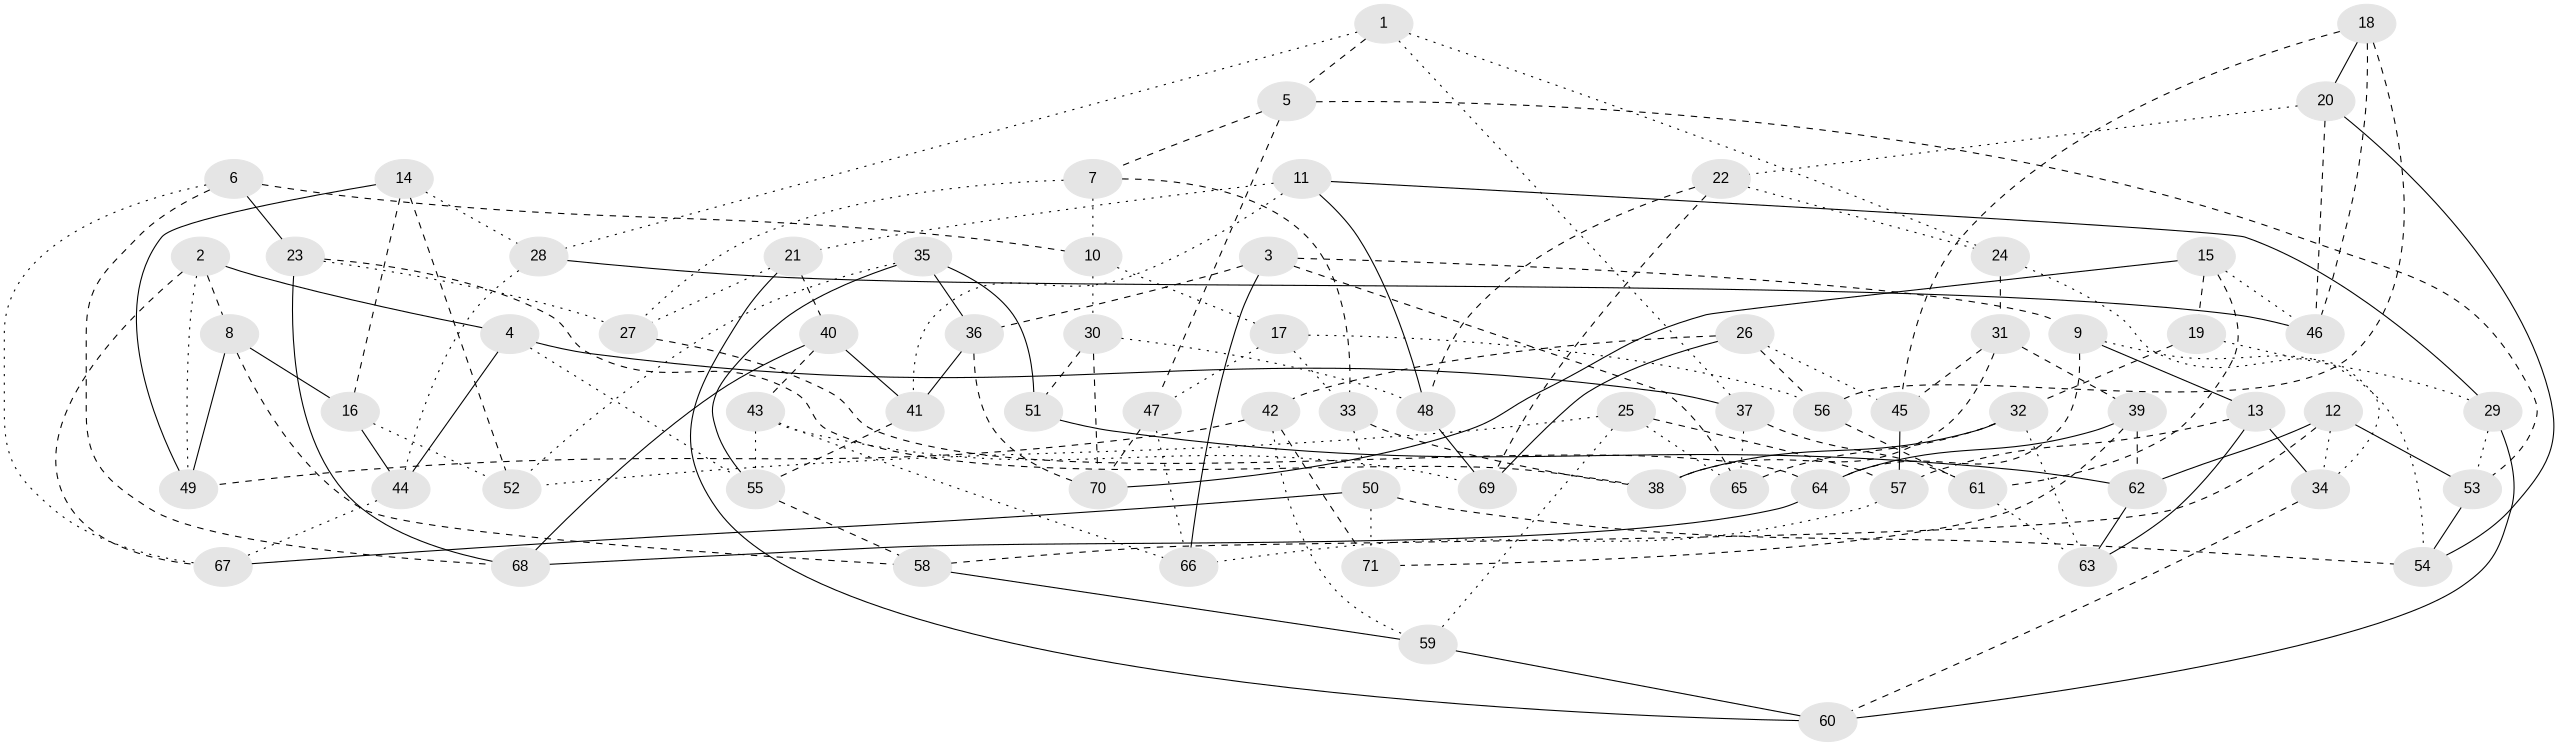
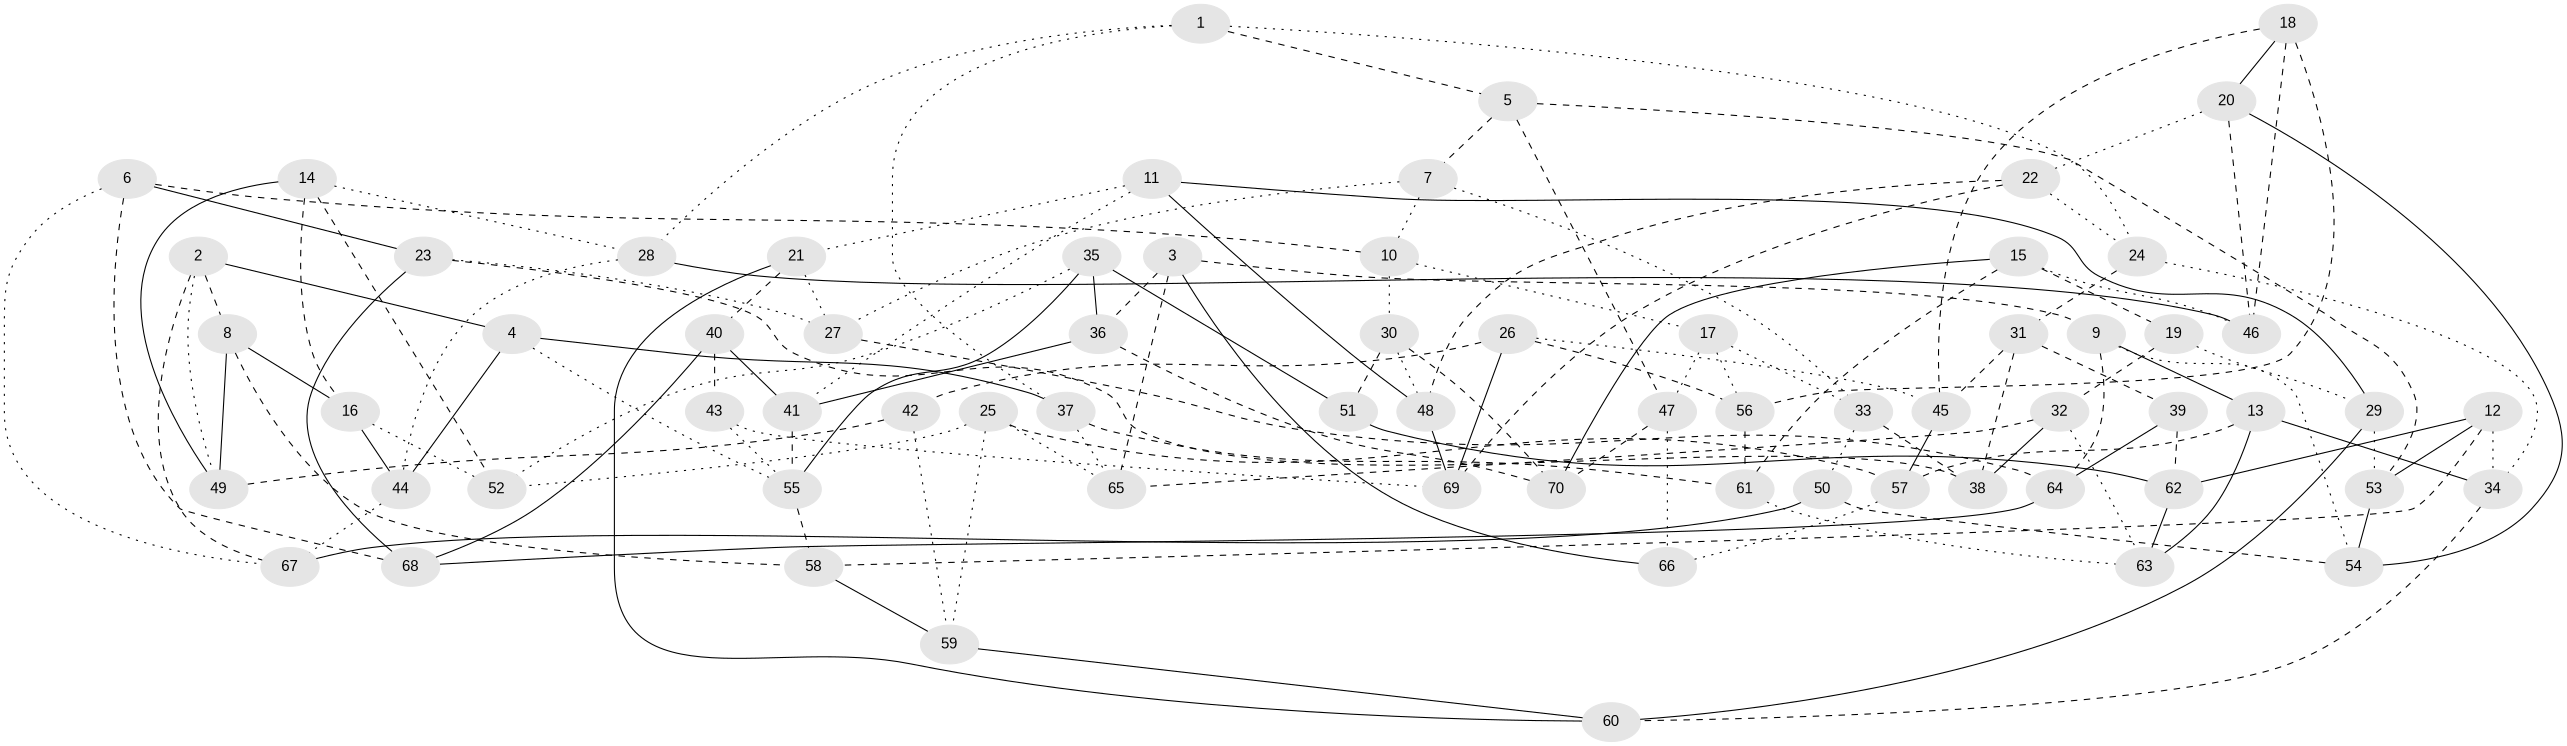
  graph {
    fontname="Liberation Sans"
    node [color=gray90 fontname="Liberation Sans" style=filled]
    edge [fontname="Liberation Sans" style=dashed]
    1
    5
    24
    28
    37
    7
    47
    53
    34
    31
    44
    46
    65
    61
    2
    4
    8
    49
    67
    55
    16
    58
    3
    9
    36
    66
    13
    54
    64
    41
    70
    10
    27
    33
    6
    23
    68
    17
    30
    38
    50
    52
    59
    57
    63
    56
    48
    51
    11
    21
    29
    40
    60
    69
    12
    62
    14
    15
    19
    32
    18
    20
    45
    22
    43
    39
    25
    26
    42
-   71
    35
    1 -- 5
    1 -- 24 [style=dotted]
    1 -- 28 [style=dotted]
    1 -- 37 [style=dotted]
    5 -- 7
    5 -- 47
    5 -- 53
    24 -- 34 [style=dotted]
    24 -- 31
    28 -- 44 [style=dotted]
    28 -- 46 [style=solid]
    37 -- 65 [style=dotted]
    37 -- 61
    7 -- 10 [style=dotted]
    7 -- 27 [style=dotted]
-   7 -- 33
+   7 -- 33 [style=dotted]
    47 -- 66 [style=dotted]
    47 -- 70
    53 -- 54 [style=solid]
    34 -- 60
    31 -- 38
    31 -- 45
    31 -- 39
    44 -- 67 [style=dotted]
    61 -- 63 [style=dotted]
    2 -- 4 [style=solid]
    2 -- 8
    2 -- 49 [style=dotted]
    2 -- 67
    4 -- 37 [style=solid]
    4 -- 44 [style=solid]
    4 -- 55 [style=dotted]
    8 -- 49 [style=solid]
    8 -- 16 [style=solid]
    8 -- 58
    55 -- 58
    16 -- 44 [style=solid]
    16 -- 52 [style=dotted]
    58 -- 59 [style=solid]
    3 -- 65
    3 -- 9
    3 -- 36
    3 -- 66 [style=solid]
    9 -- 13 [style=solid]
    9 -- 54 [style=dotted]
    9 -- 64
    36 -- 41 [style=solid]
    36 -- 70
    13 -- 34 [style=solid]
    13 -- 57
    13 -- 63 [style=solid]
    64 -- 68 [style=solid]
    41 -- 55
    10 -- 17 [style=dotted]
    10 -- 30 [style=dotted]
    27 -- 64
    33 -- 38
    33 -- 50 [style=dotted]
    6 -- 67 [style=dotted]
    6 -- 10
    6 -- 23 [style=solid]
    6 -- 68
    23 -- 27 [style=dotted]
    23 -- 68 [style=solid]
    23 -- 38
    17 -- 47 [style=dotted]
    17 -- 33 [style=dotted]
    17 -- 56 [style=dotted]
    30 -- 70
    30 -- 48 [style=dotted]
    30 -- 51
    50 -- 67 [style=solid]
    50 -- 54
-   50 -- 71 [style=dotted]
    59 -- 60 [style=solid]
    57 -- 66 [style=dotted]
    56 -- 61
    48 -- 69 [style=solid]
    51 -- 62 [style=solid]
    11 -- 41 [style=dotted]
    11 -- 48 [style=solid]
    11 -- 21 [style=dotted]
    11 -- 29 [style=solid]
    21 -- 27 [style=dotted]
    21 -- 40
    21 -- 60 [style=solid]
    29 -- 53 [style=dotted]
    29 -- 60 [style=solid]
    40 -- 41 [style=solid]
    40 -- 68 [style=solid]
    40 -- 43
    12 -- 53 [style=solid]
    12 -- 34 [style=dotted]
    12 -- 58
    12 -- 62 [style=solid]
    62 -- 63 [style=solid]
    14 -- 28 [style=dotted]
    14 -- 49 [style=solid]
    14 -- 16
    14 -- 52
    15 -- 46 [style=dotted]
    15 -- 61
    15 -- 70 [style=solid]
    15 -- 19
    19 -- 29 [style=dotted]
    19 -- 32
    32 -- 65
    32 -- 38 [style=solid]
    32 -- 63 [style=dotted]
    18 -- 46
    18 -- 56
    18 -- 20 [style=solid]
    18 -- 45
    20 -- 46
    20 -- 54 [style=solid]
    20 -- 22 [style=dotted]
    45 -- 57 [style=solid]
    22 -- 24 [style=dotted]
    22 -- 48
    22 -- 69
    43 -- 55 [style=dotted]
-   43 -- 66 [style=dotted]
    43 -- 69 [style=dotted]
    39 -- 64 [style=solid]
    39 -- 62
-   39 -- 71
    25 -- 65 [style=dotted]
    25 -- 52 [style=dotted]
    25 -- 59 [style=dotted]
    25 -- 57
    26 -- 56
    26 -- 69 [style=solid]
    26 -- 45 [style=dotted]
    26 -- 42
    42 -- 49
    42 -- 59 [style=dotted]
-   42 -- 71
    35 -- 55 [style=solid]
    35 -- 36 [style=solid]
    35 -- 52 [style=dotted]
    35 -- 51 [style=solid]
  }
